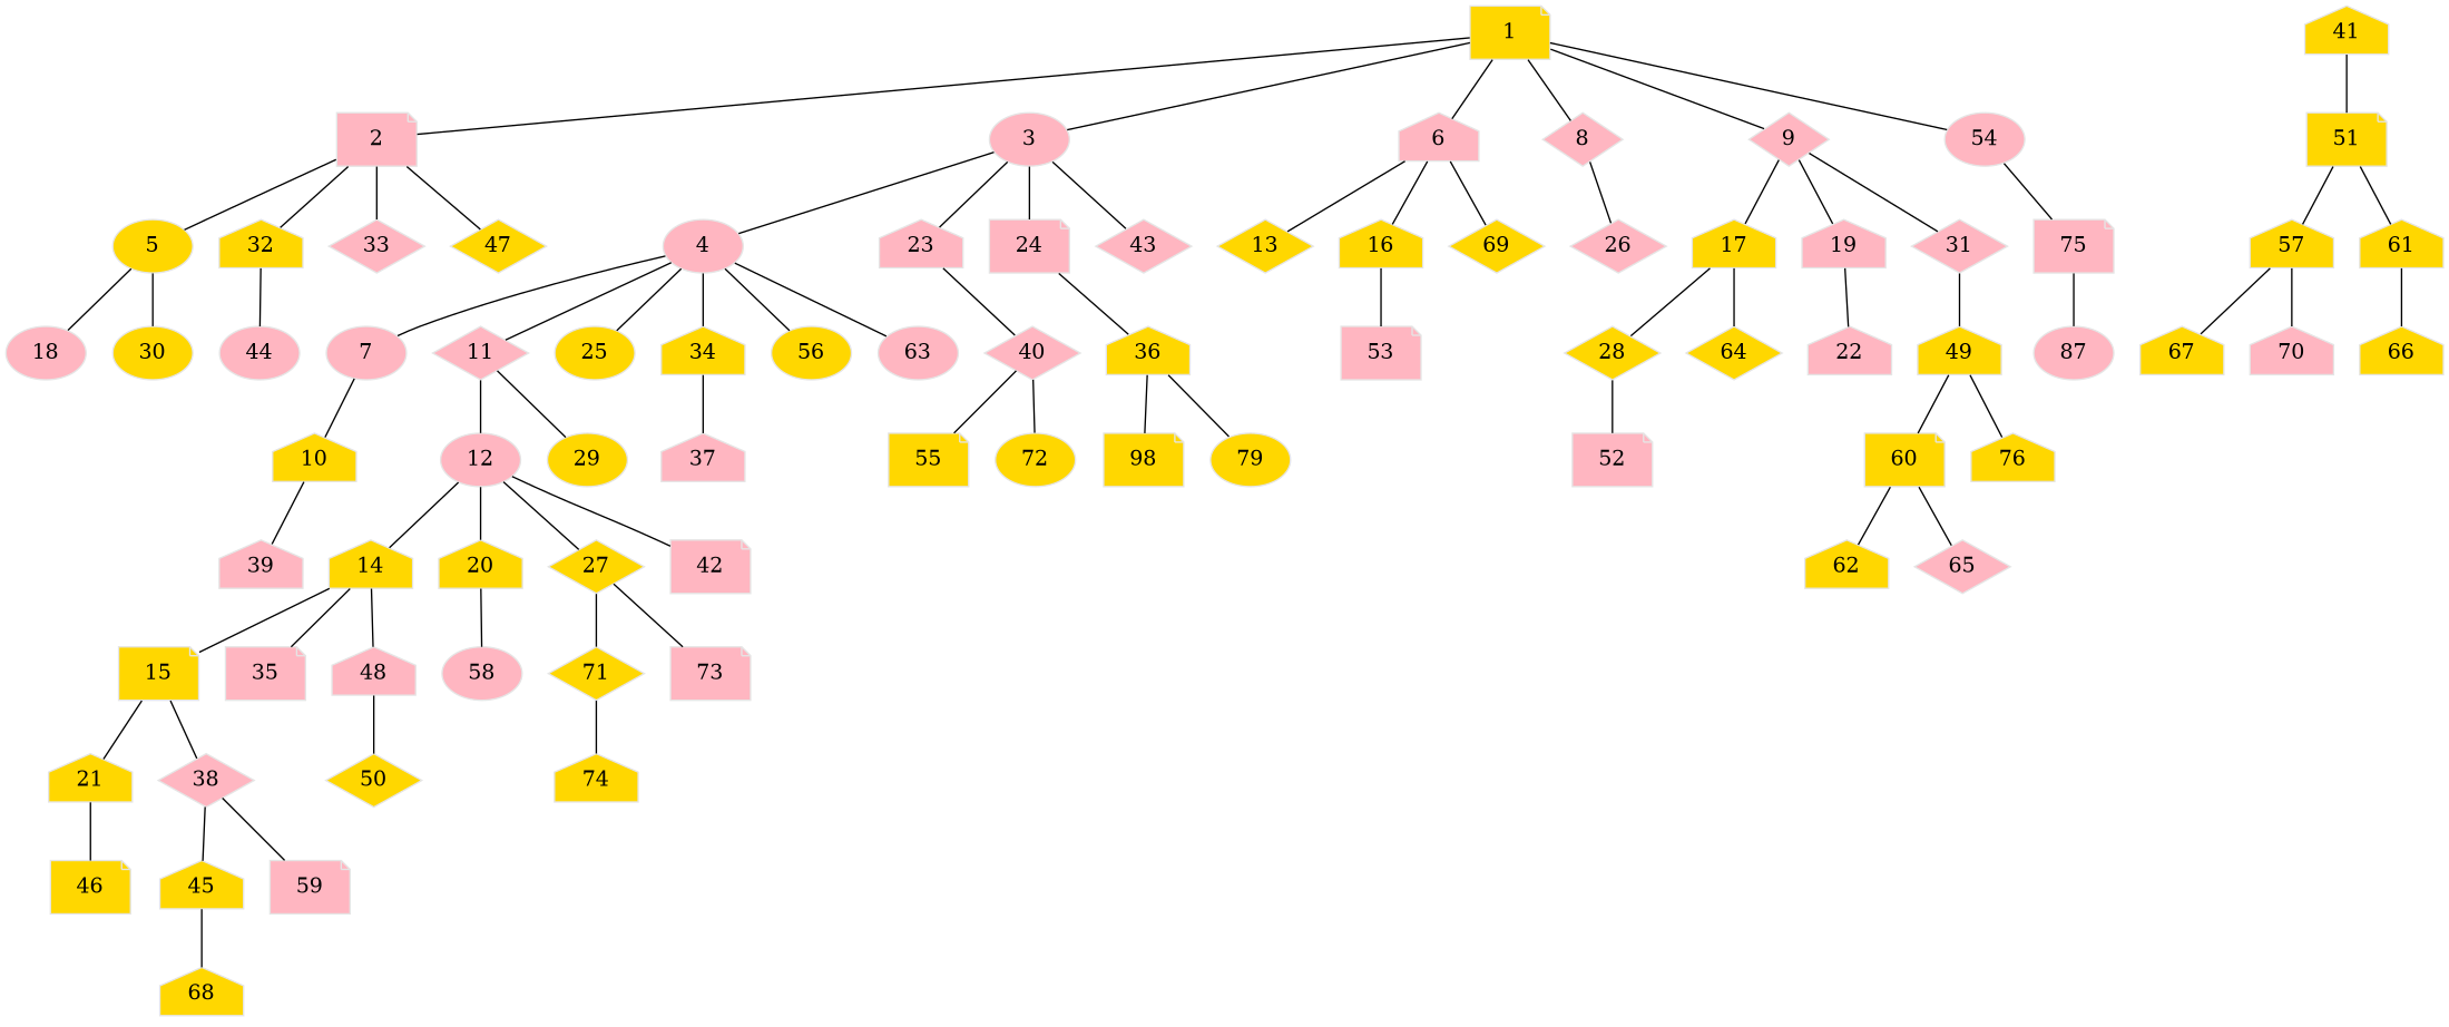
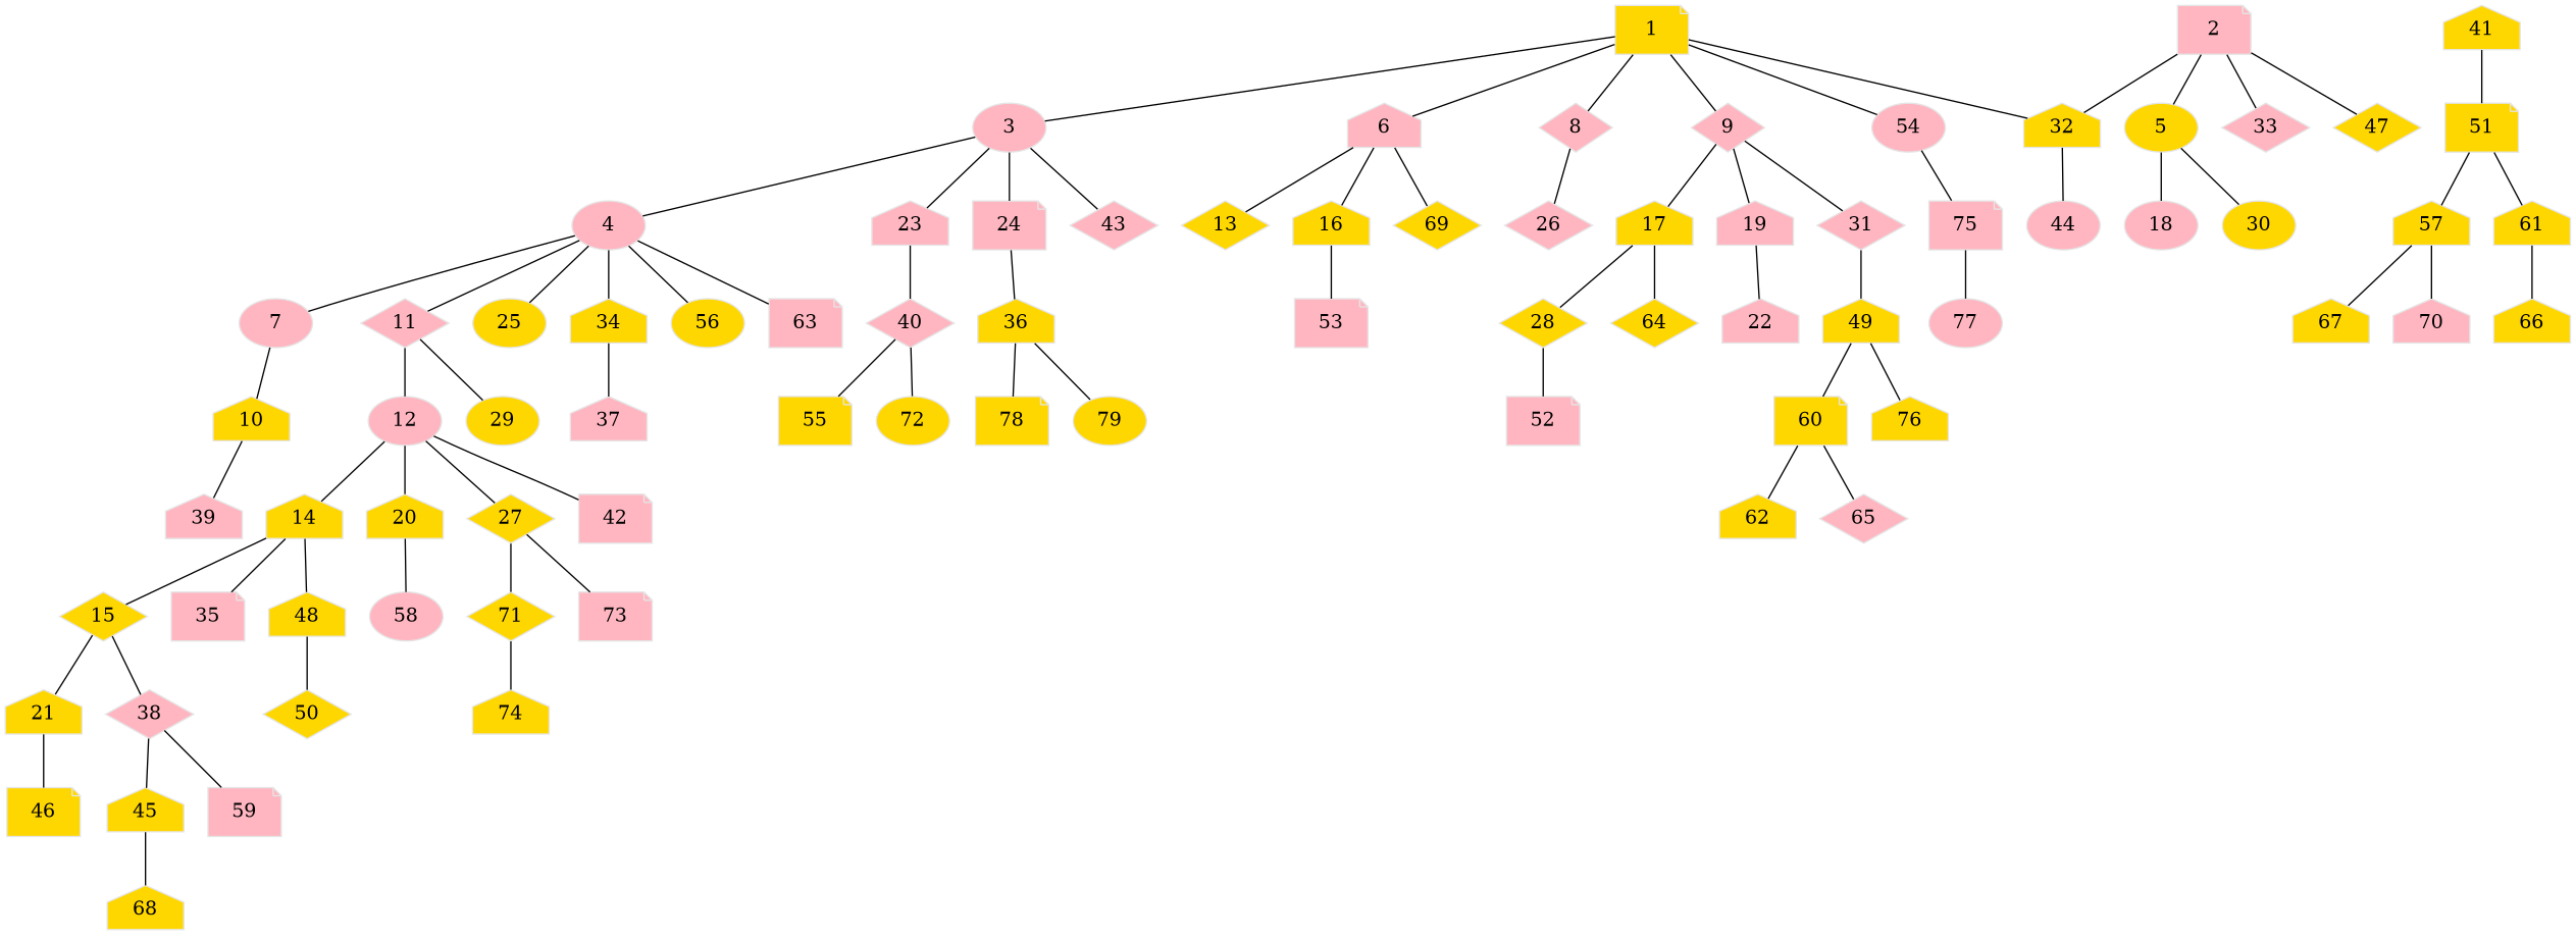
  graph {
    node [color=gray90 fillcolor=gold shape=house style=filled]
    1 [shape=note]
    2 [fillcolor=lightpink shape=note]
    3 [fillcolor=lightpink shape=ellipse]
    6 [fillcolor=lightpink]
    8 [fillcolor=lightpink shape=diamond]
    9 [fillcolor=lightpink shape=diamond]
    54 [fillcolor=lightpink shape=ellipse]
    5 [shape=ellipse]
    32
    33 [fillcolor=lightpink shape=diamond]
    47 [shape=diamond]
    4 [fillcolor=lightpink shape=ellipse]
    23 [fillcolor=lightpink]
    24 [fillcolor=lightpink shape=note]
    43 [fillcolor=lightpink shape=diamond]
    13 [shape=diamond]
    16
    69 [shape=diamond]
    26 [fillcolor=lightpink shape=diamond]
    17
    19 [fillcolor=lightpink]
    31 [fillcolor=lightpink shape=diamond]
    75 [fillcolor=lightpink shape=note]
    18 [fillcolor=lightpink shape=ellipse]
    30 [shape=ellipse]
    44 [fillcolor=lightpink shape=ellipse]
    7 [fillcolor=lightpink shape=ellipse]
    11 [fillcolor=lightpink shape=diamond]
    25 [shape=ellipse]
    34
    56 [shape=ellipse]
-   63 [fillcolor=lightpink shape=ellipse]
+   63 [fillcolor=lightpink shape=note]
    40 [fillcolor=lightpink shape=diamond]
    36
    10
    12 [fillcolor=lightpink shape=ellipse]
    29 [shape=ellipse]
    37 [fillcolor=lightpink]
    53 [fillcolor=lightpink shape=note]
    39 [fillcolor=lightpink]
    28 [shape=diamond]
    64 [shape=diamond]
    22 [fillcolor=lightpink]
    49
    14
    20
    27 [shape=diamond]
    42 [fillcolor=lightpink shape=note]
-   15 [shape=note]
+   15 [shape=diamond]
    35 [fillcolor=lightpink shape=note]
-   48 [fillcolor=lightpink]
+   48
    58 [fillcolor=lightpink shape=ellipse]
    71 [shape=diamond]
    73 [fillcolor=lightpink shape=note]
    21
    38 [fillcolor=lightpink shape=diamond]
    50 [shape=diamond]
    46 [shape=note]
    45
    59 [fillcolor=lightpink shape=note]
    52 [fillcolor=lightpink shape=note]
    55 [shape=note]
    72 [shape=ellipse]
-   78 [shape=note label=98]
+   78 [shape=note]
    79 [shape=ellipse]
    51 [shape=note]
    41
    74
    60 [shape=note]
    76
    68
    57
    61
    62
    65 [fillcolor=lightpink shape=diamond]
    67
    70 [fillcolor=lightpink]
    66
-   77 [fillcolor=lightpink shape=ellipse label=87]
-   1 -- 2
+   77 [fillcolor=lightpink shape=ellipse]
+   1 -- 32
    1 -- 3
    1 -- 6
    1 -- 8
    1 -- 9
    1 -- 54
    2 -- 5
    2 -- 32
    2 -- 33
    2 -- 47
    3 -- 4
    3 -- 23
    3 -- 24
    3 -- 43
    6 -- 13
    6 -- 16
    6 -- 69
    8 -- 26
    9 -- 17
    9 -- 19
    9 -- 31
    54 -- 75
    5 -- 18
    5 -- 30
    32 -- 44
    4 -- 7
    4 -- 11
    4 -- 25
    4 -- 34
    4 -- 56
    4 -- 63
    23 -- 40
    24 -- 36
    16 -- 53
    17 -- 28
    17 -- 64
    19 -- 22
    31 -- 49
    75 -- 77
    7 -- 10
    11 -- 12
    11 -- 29
    34 -- 37
    40 -- 55
    40 -- 72
    36 -- 78
    36 -- 79
    10 -- 39
    12 -- 14
    12 -- 20
    12 -- 27
    12 -- 42
    28 -- 52
    49 -- 60
    49 -- 76
    14 -- 15
    14 -- 35
    14 -- 48
    20 -- 58
    27 -- 71
    27 -- 73
    15 -- 21
    15 -- 38
    48 -- 50
    71 -- 74
    21 -- 46
    38 -- 45
    38 -- 59
    45 -- 68
    51 -- 57
    51 -- 61
    41 -- 51
    60 -- 62
    60 -- 65
    57 -- 67
    57 -- 70
    61 -- 66
  }
